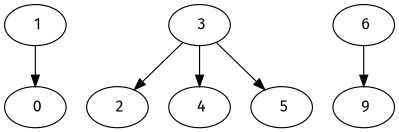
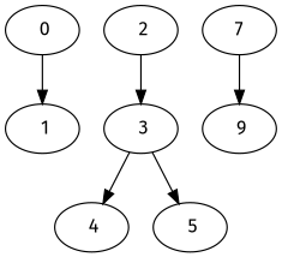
  digraph {
    fontname="Fira Sans"
    node [fontname="Fira Sans"]
    edge [fontname="Fira Sans"]
    " 0"
    " 1"
    " 2"
    " 3"
    " 4"
    " 5"
-   " 6"
+   " 6" [label=7]
    " 9"
-   " 1" -> " 0"
-   " 3" -> " 2"
+   " 0" -> " 1"
+   " 2" -> " 3"
    " 3" -> " 4"
    " 3" -> " 5"
    " 6" -> " 9"
  }
